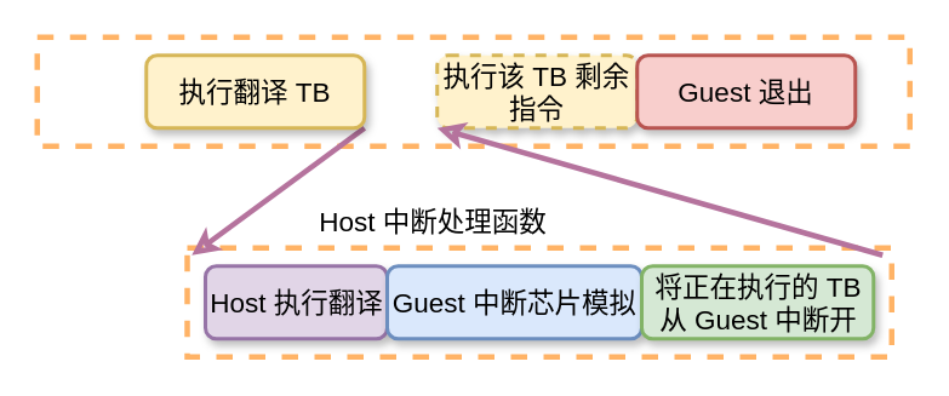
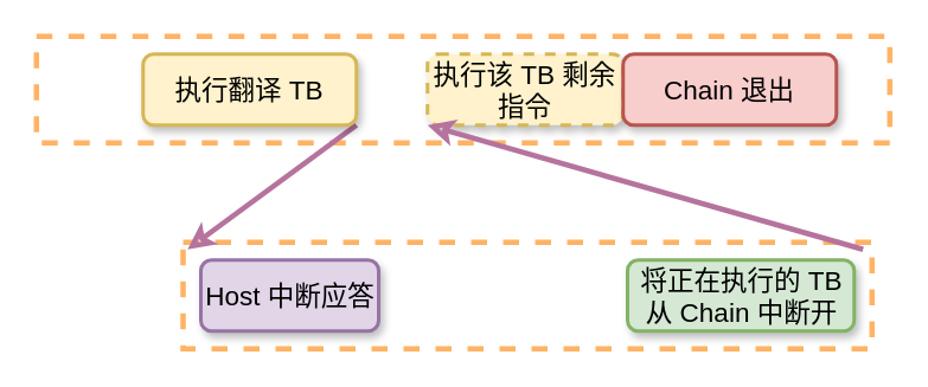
  <mxCell id="0" />
  <mxCell id="1" parent="0" />
  <mxCell id="2" value="" style="rounded=0;whiteSpace=wrap;html=1;fontFamily=Helvetica;fontSize=15;fontColor=default;dashed=1;strokeColor=#FFB366;fillColor=none;strokeWidth=3;" parent="1" vertex="1"><mxGeometry x="20" y="20" width="480" height="60" as="geometry" /></mxCell>
  <mxCell id="3" value="" style="rounded=0;whiteSpace=wrap;html=1;fontFamily=Helvetica;fontSize=15;fontColor=default;dashed=1;strokeColor=#FFB366;fillColor=none;strokeWidth=3;" parent="1" vertex="1"><mxGeometry x="102.5" y="136" width="387.5" height="60" as="geometry" /></mxCell>
- <mxCell id="4" value="Host 执行翻译" style="rounded=1;whiteSpace=wrap;html=1;fillColor=#e1d5e7;strokeColor=#9673a6;fontSize=15;strokeWidth=2;glass=0;sketch=0;shadow=1;" parent="1" vertex="1"><mxGeometry x="112.5" y="146" width="100" height="40" as="geometry" /></mxCell>
- <mxCell id="5" value="Host 中断处理函数" style="text;html=1;strokeColor=none;fillColor=none;align=center;verticalAlign=middle;whiteSpace=wrap;rounded=0;fontSize=15;" parent="1" vertex="1"><mxGeometry x="172.5" y="106" width="130" height="30" as="geometry" /></mxCell>
+ <mxCell id="4" value="Host 中断应答" style="rounded=1;whiteSpace=wrap;html=1;fillColor=#e1d5e7;strokeColor=#9673a6;fontSize=15;strokeWidth=2;glass=0;sketch=0;shadow=1;" parent="1" vertex="1"><mxGeometry x="112.5" y="146" width="100" height="40" as="geometry" /></mxCell>
  <mxCell id="6" style="rounded=1;orthogonalLoop=1;jettySize=auto;html=1;exitX=1;exitY=1;exitDx=0;exitDy=0;fontSize=15;strokeColor=#B5739D;strokeWidth=3;entryX=0;entryY=0;entryDx=0;entryDy=0;endArrow=classic;endFill=0;" parent="1" source="7" edge="1"><mxGeometry relative="1" as="geometry"><mxPoint x="105" y="140" as="targetPoint" /></mxGeometry></mxCell>
  <mxCell id="7" value="执行翻译 TB" style="rounded=1;whiteSpace=wrap;html=1;fillColor=#fff2cc;strokeColor=#d6b656;fontSize=15;strokeWidth=2;glass=0;sketch=0;shadow=1;" parent="1" vertex="1"><mxGeometry x="80" y="30" width="120" height="40" as="geometry" /></mxCell>
- <mxCell id="8" value="Guest 中断芯片模拟" style="rounded=1;whiteSpace=wrap;html=1;fillColor=#dae8fc;strokeColor=#6c8ebf;fontSize=15;strokeWidth=2;glass=0;sketch=0;shadow=1;" parent="1" vertex="1"><mxGeometry x="212.5" y="146" width="140" height="40" as="geometry" /></mxCell>
- <mxCell id="9" value="将正在执行的 TB 从 Guest 中断开" style="rounded=1;whiteSpace=wrap;html=1;fillColor=#d5e8d4;strokeColor=#82b366;fontSize=15;strokeWidth=2;glass=0;sketch=0;shadow=1;" parent="1" vertex="1"><mxGeometry x="352.5" y="146" width="127.5" height="40" as="geometry" /></mxCell>
+ <mxCell id="9" value="将正在执行的 TB 从 Chain 中断开" style="rounded=1;whiteSpace=wrap;html=1;fillColor=#d5e8d4;strokeColor=#82b366;fontSize=15;strokeWidth=2;glass=0;sketch=0;shadow=1;" parent="1" vertex="1"><mxGeometry x="352.5" y="146" width="127.5" height="40" as="geometry" /></mxCell>
  <mxCell id="10" value="执行该 TB 剩余指令" style="rounded=1;whiteSpace=wrap;html=1;fillColor=#fff2cc;strokeColor=#d6b656;fontSize=15;strokeWidth=2;glass=0;sketch=0;shadow=1;dashed=1;" parent="1" vertex="1"><mxGeometry x="240" y="30" width="110" height="40" as="geometry" /></mxCell>
- <mxCell id="11" value="Guest 退出" style="rounded=1;whiteSpace=wrap;html=1;fillColor=#f8cecc;strokeColor=#b85450;fontSize=15;strokeWidth=2;glass=0;sketch=0;shadow=1;" parent="1" vertex="1"><mxGeometry x="350" y="30" width="120" height="40" as="geometry" /></mxCell>
+ <mxCell id="11" value="Chain 退出" style="rounded=1;whiteSpace=wrap;html=1;fillColor=#f8cecc;strokeColor=#b85450;fontSize=15;strokeWidth=2;glass=0;sketch=0;shadow=1;" parent="1" vertex="1"><mxGeometry x="350" y="30" width="120" height="40" as="geometry" /></mxCell>
  <mxCell id="12" style="edgeStyle=none;rounded=1;orthogonalLoop=1;jettySize=auto;html=1;exitX=1;exitY=0;exitDx=0;exitDy=0;entryX=0;entryY=1;entryDx=0;entryDy=0;fontSize=15;strokeColor=#B5739D;strokeWidth=3;endArrow=classic;endFill=0;" parent="1" target="10" edge="1"><mxGeometry relative="1" as="geometry"><mxPoint x="485" y="140" as="sourcePoint" /></mxGeometry></mxCell>
